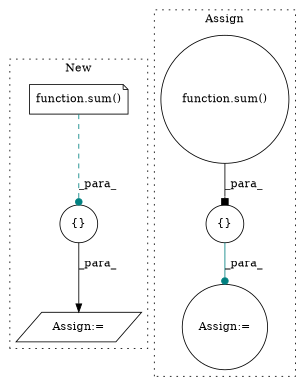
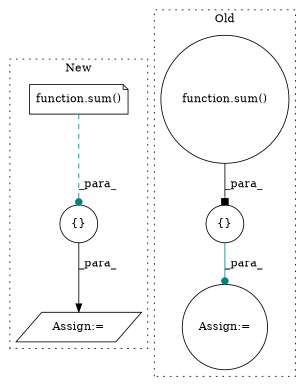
  digraph {
    node [a=75 l="4,1" shape=circle]
    edge [color=teal style=solid arrowhead=dot]
    n1 [label="function.sum()" s="1681,1699" shape=note]
    n2 [a=68 l=3 label="Assign:=" s=2099 shape=parallelogram]
    n3 [a=59 l="1,0" label="{}" s="1665,1700"]
    n4 [a=59 l="1,0" label="{}" s="1724,1737"]
    n5 [a=68 l=4 label="Assign:=" s=1997]
    n6 [label="function.sum()" s="1662,1687"]
    subgraph cluster_1 {
      label=New
      style=dotted
      n1
      n2
      n3
    }
    subgraph cluster_2 {
-     label=Assign
+     label=Old
      style=dotted
      n4
      n5
      n6
    }
    n1 -> n3 [label=_para_ style=dashed]
    n3 -> n2 [label=_para_ color=black arrowhead=normal]
    n4 -> n5 [label=_para_]
    n6 -> n4 [label=_para_ color=black arrowhead=box]
  }
